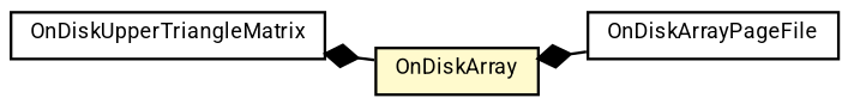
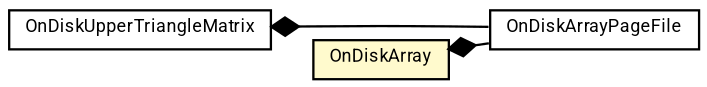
  digraph {
    nodesep=0.15
    rankdir=LR
    ranksep=0.25
    node [fontcolor=black fontname=Roboto fontsize=8 margin=0 shape=plaintext]
    edge [arrowhead=none arrowtail=diamond color=black dir=back fontname=Roboto fontsize=7 labelfontname=Roboto labelfontsize=7 weight=6]
    n1 [height=0 label=<<table title="de.lmu.ifi.dbs.elki.persistent.OnDiskArrayPageFile" border="0" cellborder="1" cellspacing="0" cellpadding="2" href="OnDiskArrayPageFile.html" target="_parent"> 		<tr><td><table border="0" cellspacing="0" cellpadding="1"> 		<tr><td align="center" balign="center"> <font face="Roboto">OnDiskArrayPageFile</font> </td></tr> 		</table></td></tr> 		</table>> width=0]
    n2 [height=0 label=<<table title="de.lmu.ifi.dbs.elki.persistent.OnDiskArray" border="0" cellborder="1" cellspacing="0" cellpadding="2" bgcolor="lemonChiffon" href="OnDiskArray.html" target="_parent"> 		<tr><td><table border="0" cellspacing="0" cellpadding="1"> 		<tr><td align="center" balign="center"> <font face="Roboto">OnDiskArray</font> </td></tr> 		</table></td></tr> 		</table>> width=0]
    n3 [height=0 label=<<table title="de.lmu.ifi.dbs.elki.persistent.OnDiskUpperTriangleMatrix" border="0" cellborder="1" cellspacing="0" cellpadding="2" href="OnDiskUpperTriangleMatrix.html" target="_parent"> 		<tr><td><table border="0" cellspacing="0" cellpadding="1"> 		<tr><td align="center" balign="center"> <font face="Roboto">OnDiskUpperTriangleMatrix</font> </td></tr> 		</table></td></tr> 		</table>> width=0]
    n2 -> n1
-   n3 -> n2
+   n3 -> n1
  }
